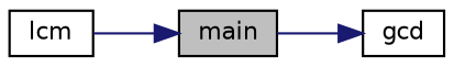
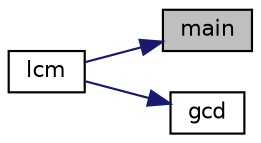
  digraph {
    rankdir=LR
    node [color=black fillcolor=white fontname=Helvetica fontsize=10 shape=record style=filled]
    edge [color=midnightblue fontname=Helvetica fontsize=10 labelfontname=Helvetica labelfontsize=10 style=solid]
    n1 [fillcolor=grey75 fontcolor=black height=0.2 label=main width=0.4]
    n2 [height=0.2 label=gcd width=0.4]
    n3 [height=0.2 label=lcm width=0.4]
-   n1 -> n2
+   n3 -> n2
    n3 -> n1
  }
